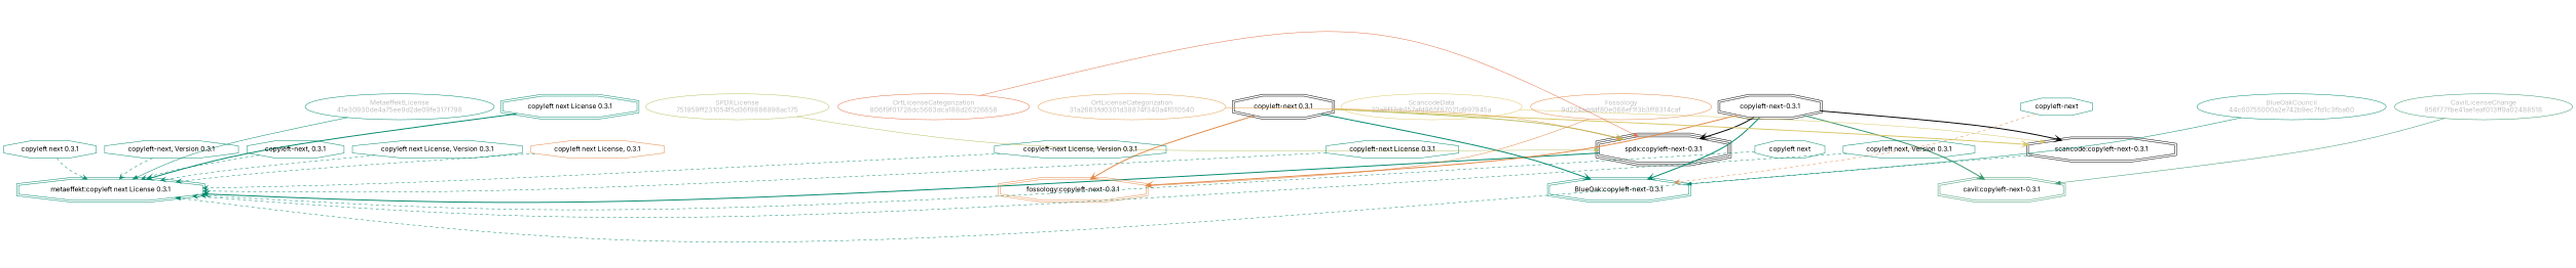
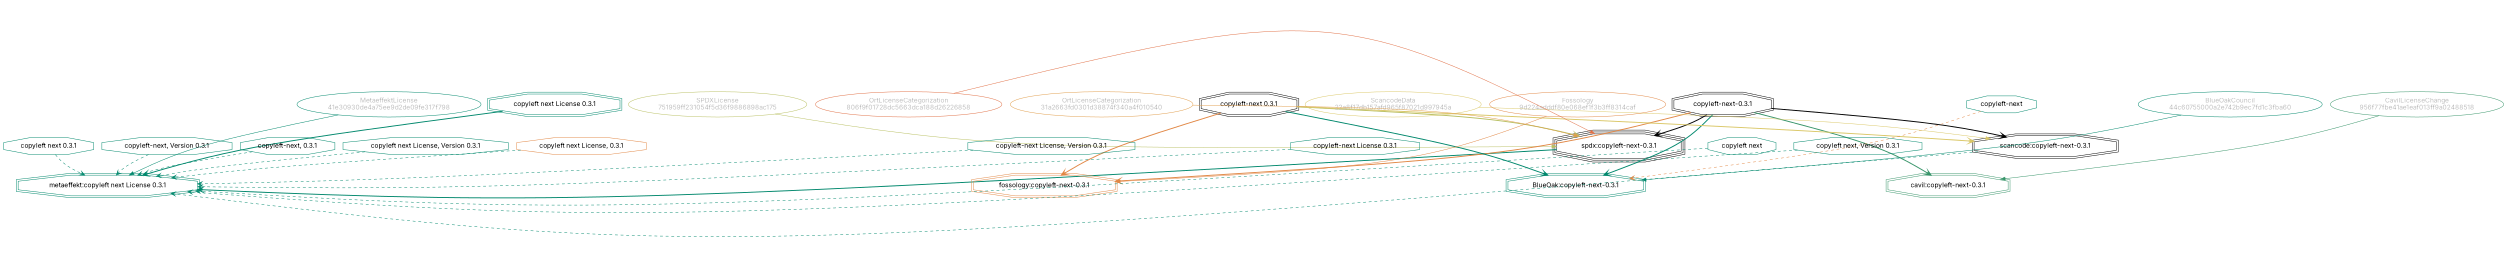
  strict digraph {
    fontname=Inter
    splines=curved
    node [color="#00876c" fontname=Inter shape=octagon]
    edge [color="#00876c" fontname=Inter weight=0.5 arrowhead=vee style=bold]
    n1 [color="#b8bf62" fillcolor="beige;1" fontcolor=gray label="SPDXLicense\n751959ff231054f5d36f9886898ac175" shape=ellipse]
    n2 [label="spdx:copyleft-next-0.3.1" shape=tripleoctagon color=""]
    n3 [label="metaeffekt:copyleft next License 0.3.1" shape=doubleoctagon]
    n4 [label="copyleft-next-0.3.1" shape=doubleoctagon color=""]
    n5 [label="BlueOak:copyleft-next-0.3.1" shape=doubleoctagon]
    n6 [label="scancode:copyleft-next-0.3.1" shape=doubleoctagon color=""]
    n7 [color="#e18745" label="fossology:copyleft-next-0.3.1" shape=doubleoctagon]
    n8 [color="#379469" label="cavil:copyleft-next-0.3.1" shape=doubleoctagon]
    n9 [label="copyleft-next 0.3.1" shape=doubleoctagon color=""]
    n10 [label="copyleft-next"]
    n11 [fillcolor="beige;1" fontcolor=gray label="BlueOakCouncil\n44c60755000a2e742b9ec7fd1c3fba60" shape=ellipse]
    n12 [color="#dac767" fillcolor="beige;1" fontcolor=gray label="ScancodeData\n22a8f17db157afd965f87021d997945a" shape=ellipse]
    n13 [color="#e18745" fillcolor="beige;1" fontcolor=gray label="Fossology\n9d224adddf80e068ef1f3b3ff8314caf" shape=ellipse]
    n14 [color="#e06f45" fillcolor="beige;1" fontcolor=gray label="OrtLicenseCategorization\n806f9f01728dc5663dca188d26226858" shape=ellipse]
    n15 [color="#e09d4b" fillcolor="beige;1" fontcolor=gray label="OrtLicenseCategorization\n31a2663fd0301d38874f340a4f010540" shape=ellipse]
    n16 [color="#379469" fillcolor="beige;1" fontcolor=gray label="CavilLicenseChange\n956f77fbe41ae1eaf013ff9a02488518" shape=ellipse]
    n17 [fillcolor="beige;1" fontcolor=gray label="MetaeffektLicense\n41e30930de4a75ee9d2de09fe317f798" shape=ellipse]
    n18 [label="copyleft next License 0.3.1" shape=doubleoctagon]
    n19 [label="copyleft next"]
    n20 [label="copyleft next, Version 0.3.1"]
    n21 [label="copyleft next 0.3.1"]
    n22 [label="copyleft-next, Version 0.3.1"]
    n23 [label="copyleft-next, 0.3.1"]
    n24 [label="copyleft next License, Version 0.3.1"]
    n25 [color="#e18745" label="copyleft next License, 0.3.1"]
    n26 [label="copyleft-next License, Version 0.3.1"]
    n27 [label="copyleft-next License 0.3.1"]
    n1 -> n2 [color="#b8bf62" arrowhead="" style=""]
    n2 -> n3 [weight=0.7]
    n4 -> n2 [weight=0.7 color=""]
    n4 -> n5 [weight=0.7]
    n4 -> n6 [weight=0.7 color=""]
    n4 -> n7 [color="#e18745" weight=0.7]
    n4 -> n8 [color="#379469" weight=0.7]
-   n6 -> n3 [arrowhead=normal style=dashed]
+   n6 -> n3 [style=dashed]
    n9 -> n2 [color="#b8bf62" weight=0.7]
    n9 -> n5 [weight=0.7]
    n9 -> n6 [color="#dac767" weight=0.7]
    n9 -> n7 [color="#e18745" weight=0.7]
    n10 -> n5 [color="#e18745" style=dashed]
    n11 -> n5 [arrowhead="" style=""]
    n12 -> n6 [color="#dac767" arrowhead="" style=""]
    n13 -> n7 [color="#e18745" arrowhead="" style=""]
    n14 -> n2 [color="#e06f45" arrowhead="" style=""]
    n15 -> n2 [color="#e09d4b" arrowhead="" style=""]
    n16 -> n8 [color="#379469" arrowhead="" style=""]
    n17 -> n3 [arrowhead="" style=""]
    n18 -> n3 [weight=0.7]
    n19 -> n3 [style=dashed]
    n20 -> n3 [style=dashed]
    n21 -> n3 [style=dashed]
    n22 -> n3 [style=dashed]
    n23 -> n3 [style=dashed]
    n24 -> n3 [style=dashed]
    n25 -> n3 [style=dashed]
    n26 -> n3 [style=dashed]
    n27 -> n3 [style=dashed]
  }
